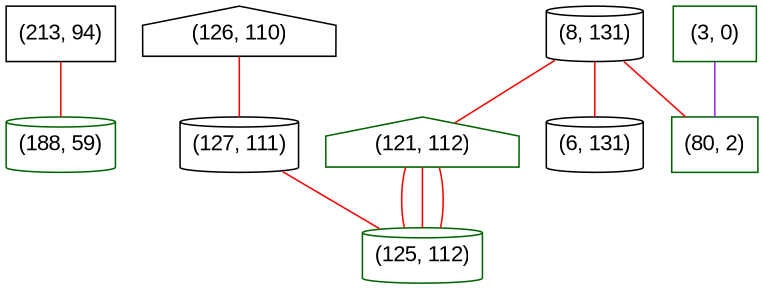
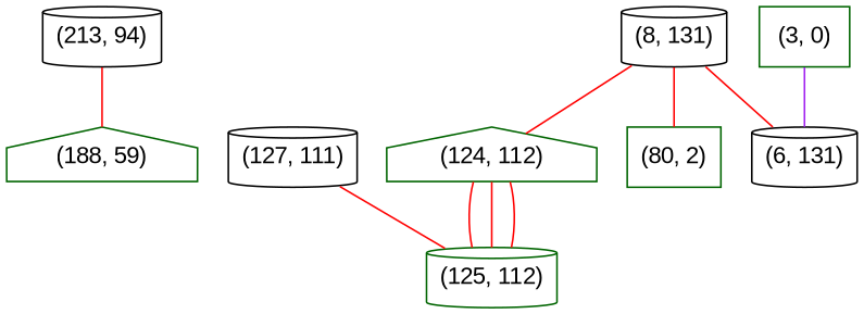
  graph {
    fontname="Liberation Sans"
    node [color=darkgreen fontname="Liberation Sans" shape=cylinder]
    edge [color=red fontname="Liberation Sans" weight=1]
-   "(188, 59)"
-   "(213, 94)" [color=black shape=box]
+   "(188, 59)" [shape=house]
+   "(213, 94)" [color=black]
    "(125, 112)"
    "(127, 111)" [color=black]
-   "(124, 112)" [shape=house label="(121, 112)"]
+   "(124, 112)" [shape=house]
    "(8, 131)" [color=black]
    "(80, 2)" [shape=box]
    "(6, 131)" [color=black]
    n9 [label="(3, 0)" shape=box]
-   "(126, 110)" [color=black shape=house]
    "(213, 94)" -- "(188, 59)"
    "(127, 111)" -- "(125, 112)"
    "(124, 112)" -- "(125, 112)"
    "(124, 112)" -- "(125, 112)"
    "(124, 112)" -- "(125, 112)"
    "(8, 131)" -- "(124, 112)"
    "(8, 131)" -- "(80, 2)"
    "(8, 131)" -- "(6, 131)"
-   n9 -- "(80, 2)" [color=purple weight=4]
-   "(126, 110)" -- "(127, 111)"
+   n9 -- "(6, 131)" [color=purple weight=4]
  }
